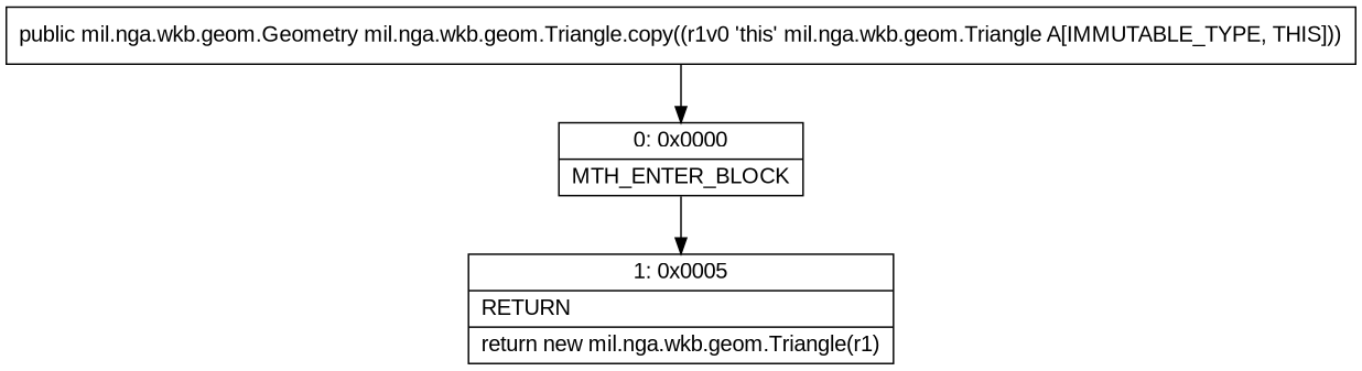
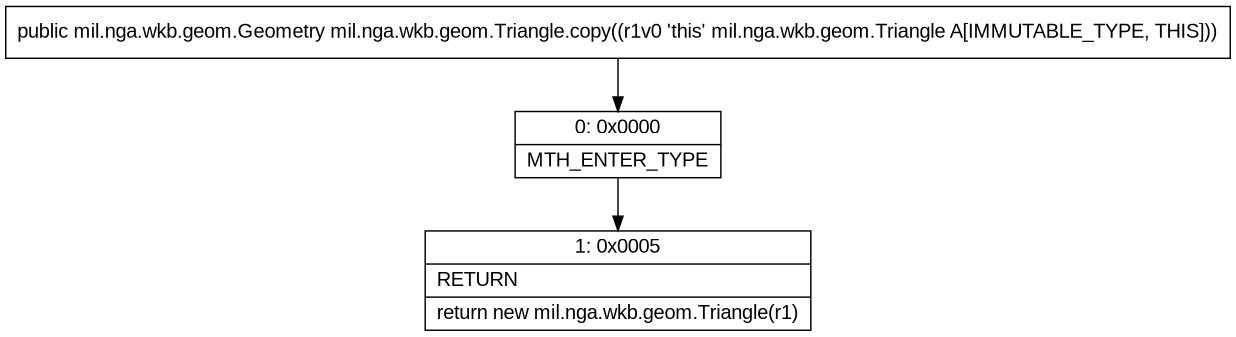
  digraph {
    fontname="Liberation Sans"
    node [shape=record fontname="Liberation Sans"]
    edge [fontname="Liberation Sans"]
-   n1 [label="{0\:\ 0x0000|MTH_ENTER_BLOCK\l}"]
+   n1 [label="{0\:\ 0x0000|MTH_ENTER_TYPE\l}"]
    n2 [label="{1\:\ 0x0005|RETURN\l|return new mil.nga.wkb.geom.Triangle(r1)\l}"]
    n3 [label="{public mil.nga.wkb.geom.Geometry mil.nga.wkb.geom.Triangle.copy((r1v0 'this' mil.nga.wkb.geom.Triangle A[IMMUTABLE_TYPE, THIS])) }"]
    n1 -> n2
    n3 -> n1
  }
